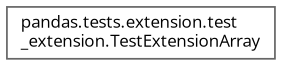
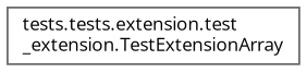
  digraph {
    rankdir=TB
    fontname="Open Sans"
-   n1 [color=grey40 fillcolor=white fontname="Open Sans" fontsize=10 height=0.2 label="pandas.tests.extension.test\l_extension.TestExtensionArray" shape=box style=filled width=0.4]
+   n1 [color=grey40 fillcolor=white fontname="Open Sans" fontsize=10 height=0.2 label="tests.tests.extension.test\l_extension.TestExtensionArray" shape=box style=filled width=0.4]
  }
